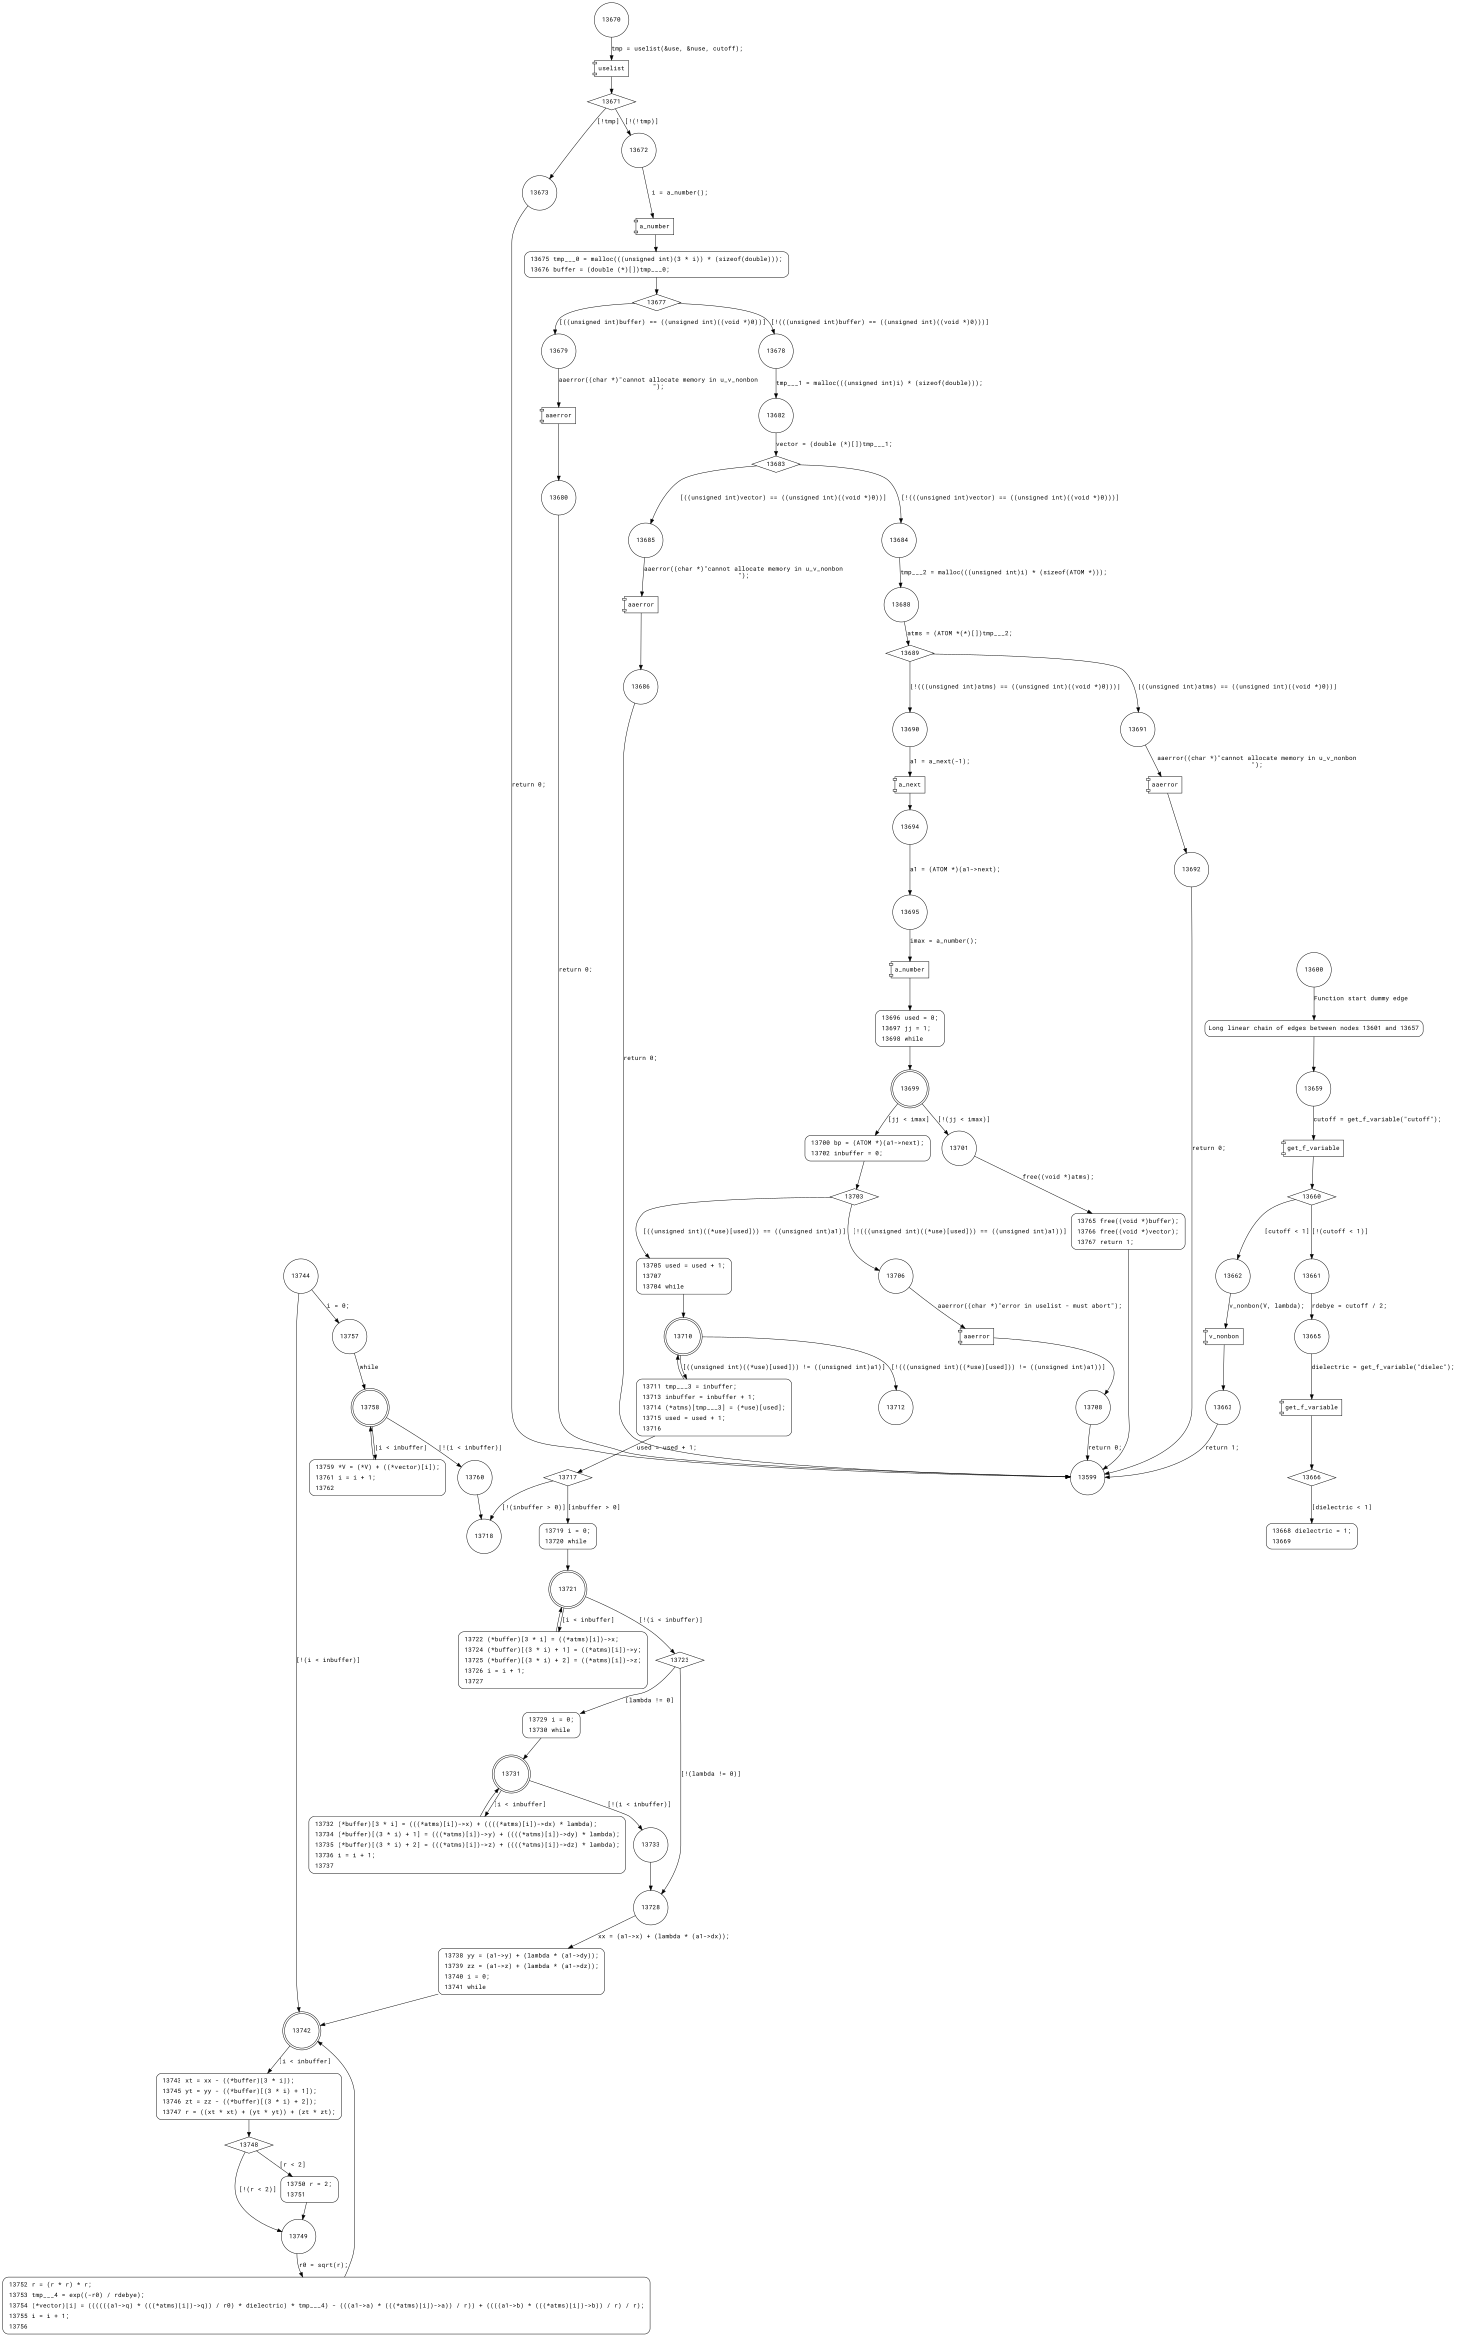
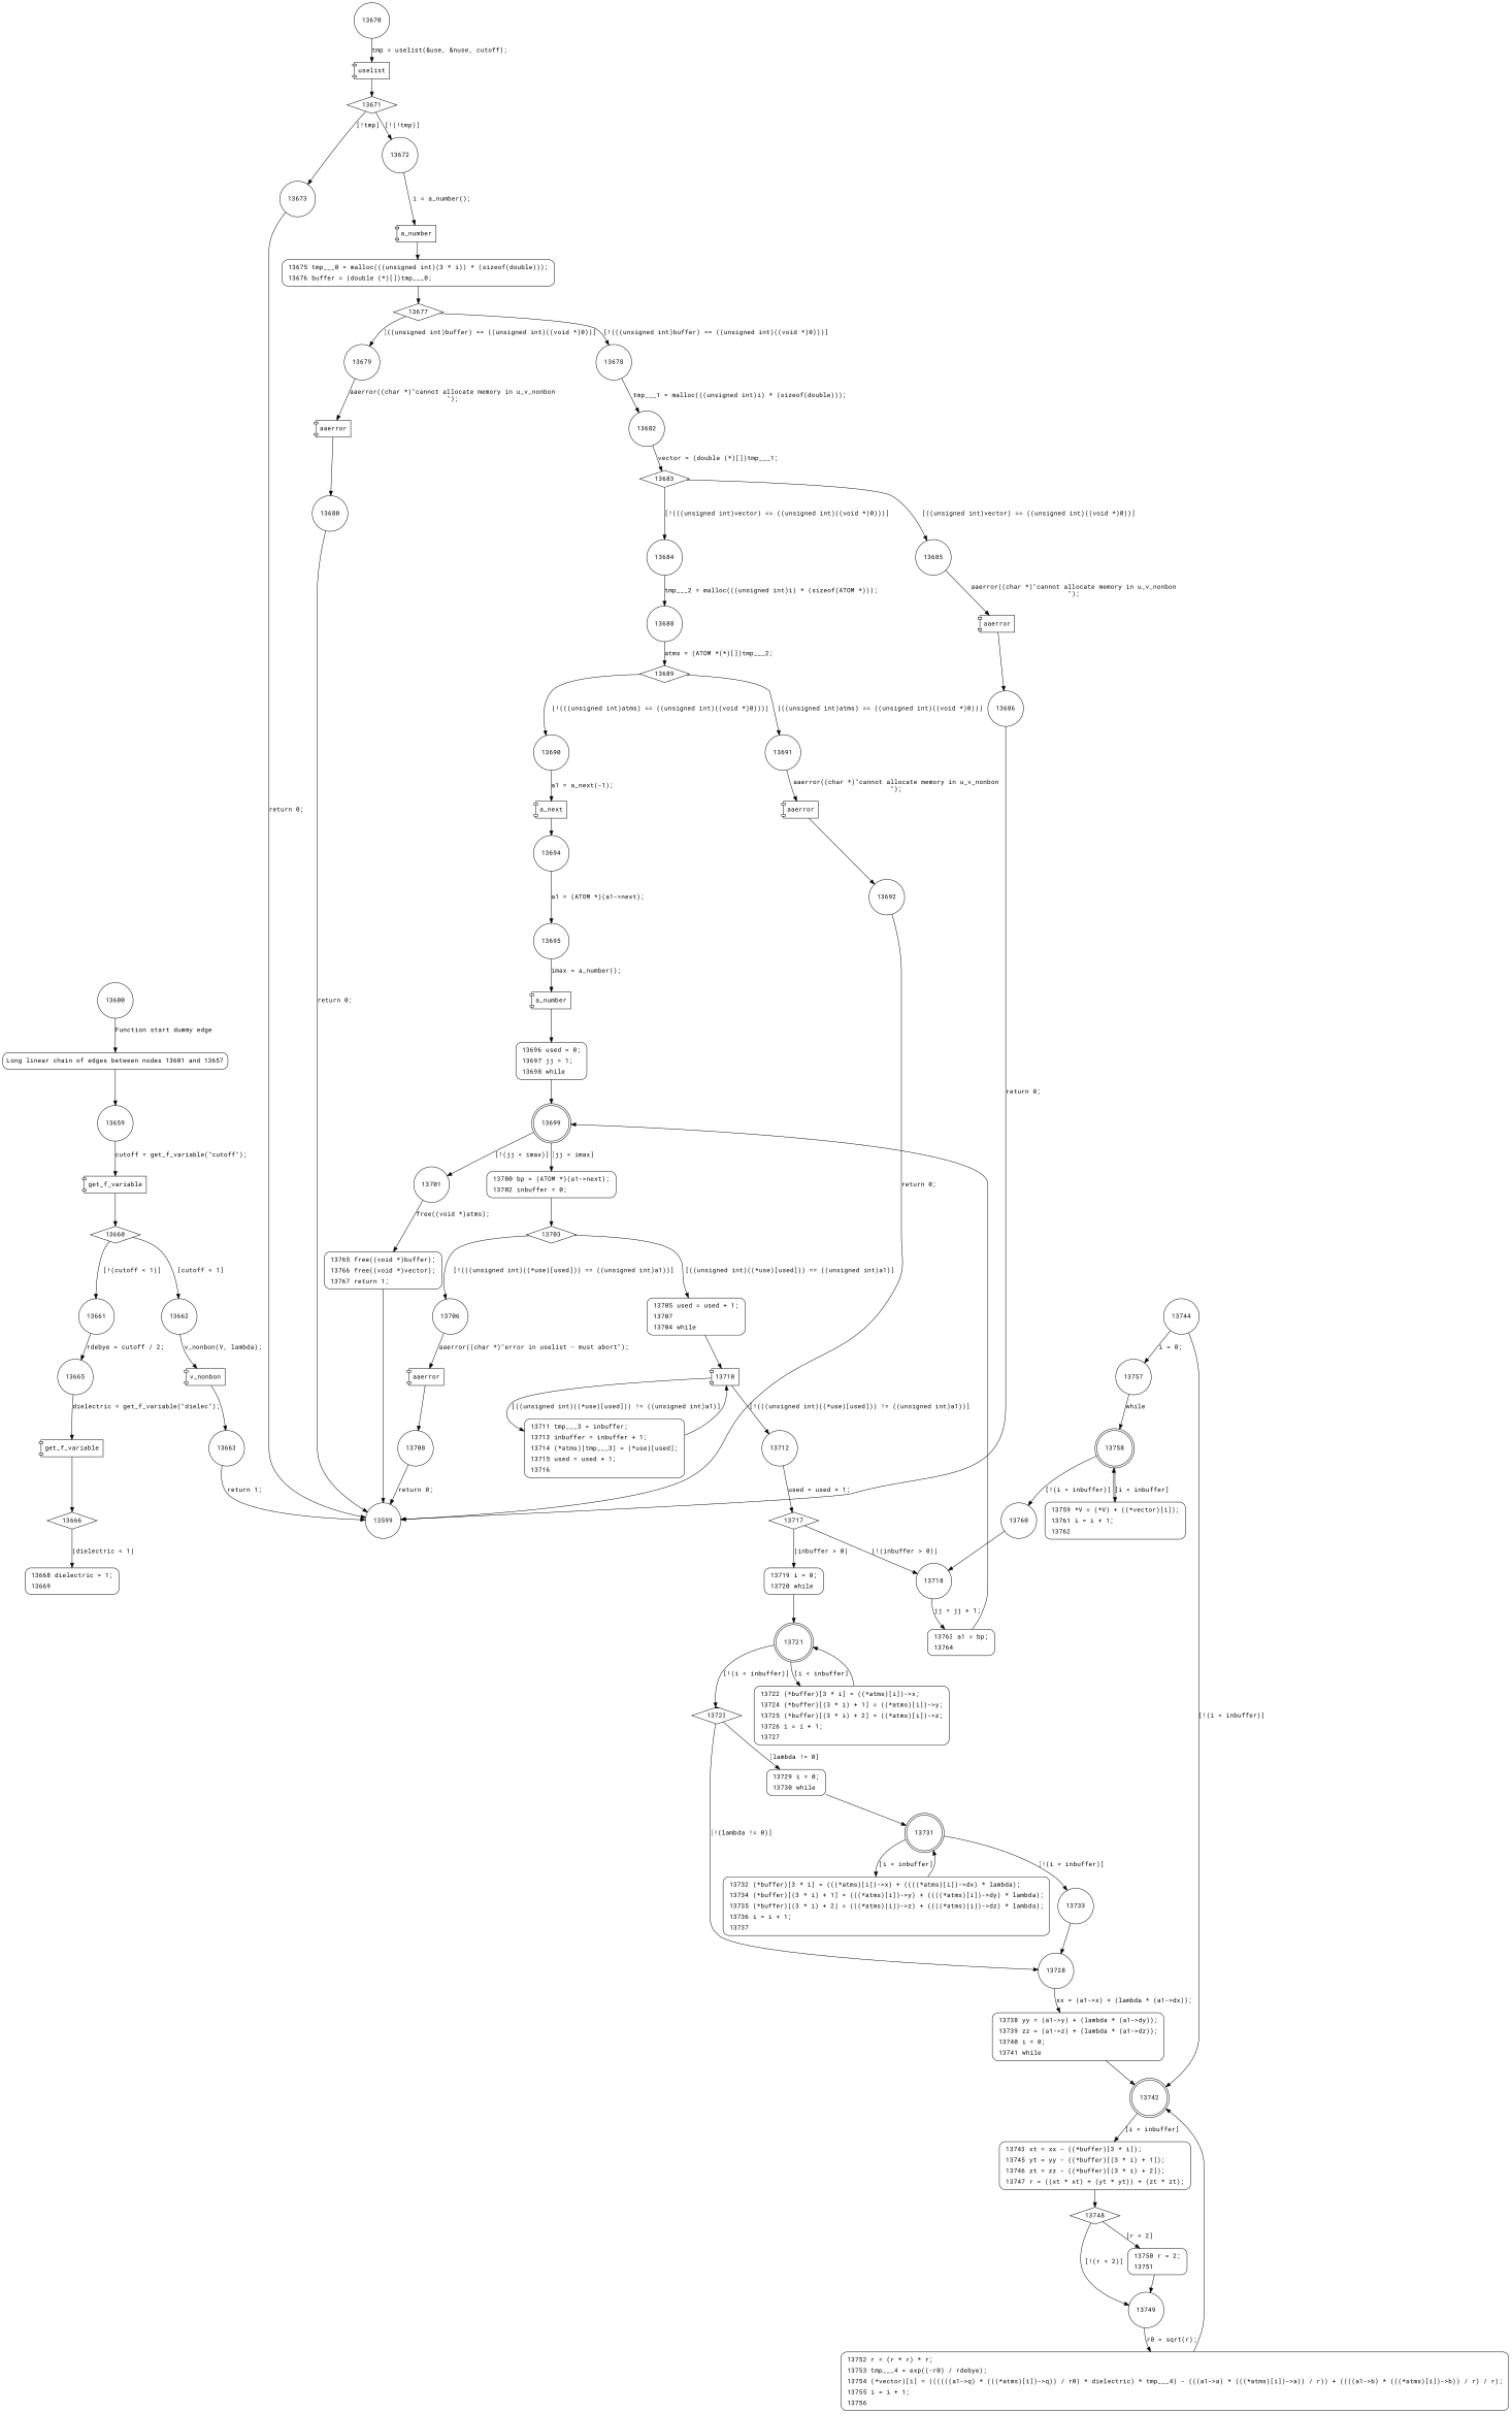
  digraph {
    fontname="Roboto Mono"
    node [fontname="Roboto Mono" shape=circle]
    edge [fontname="Roboto Mono"]
    n1 [fillcolor=white label="Long linear chain of edges between nodes 13601 and 13657" penwidth=1 shape=Mrecord style="filled,bold"]
    13600
    13659
    n4 [label=get_f_variable shape=component]
    13660 [shape=diamond]
    13661
    13662
    13665
    n9 [label=v_nonbon shape=component]
    n10 [label=get_f_variable shape=component]
    13663
    13599
    13666 [shape=diamond]
    n14 [fillcolor=white label=<<table border="0" cellborder="0" cellpadding="3" bgcolor="white"><tr><td align="right">13668</td><td align="left">dielectric = 1;</td></tr><tr><td align="right">13669</td><td align="left"></td></tr></table>> penwidth=1 shape=Mrecord style="filled,bold"]
    n15 [label=uselist shape=component]
    13670
    13671 [shape=diamond]
    13672
    13673
    n20 [label=a_number shape=component]
    n21 [fillcolor=white label=<<table border="0" cellborder="0" cellpadding="3" bgcolor="white"><tr><td align="right">13675</td><td align="left">tmp___0 = malloc(((unsigned int)(3 * i)) * (sizeof(double)));</td></tr><tr><td align="right">13676</td><td align="left">buffer = (double (*)[])tmp___0;</td></tr></table>> penwidth=1 shape=Mrecord style="filled,bold"]
    13677 [shape=diamond]
    13678
    13679
    13682
    n26 [label=aaerror shape=component]
    13683 [shape=diamond]
    13680
    13684
    13685
    13688
    n32 [label=aaerror shape=component]
    13689 [shape=diamond]
    13686
    13690
    13691
    n37 [label=a_next shape=component]
    n38 [label=aaerror shape=component]
    13694
    13692
    13695
    n42 [label=a_number shape=component]
    n43 [fillcolor=white label=<<table border="0" cellborder="0" cellpadding="3" bgcolor="white"><tr><td align="right">13696</td><td align="left">used = 0;</td></tr><tr><td align="right">13697</td><td align="left">jj = 1;</td></tr><tr><td align="right">13698</td><td align="left">while</td></tr></table>> penwidth=1 shape=Mrecord style="filled,bold"]
    13699 [shape=doublecircle]
    13701
    n46 [fillcolor=white label=<<table border="0" cellborder="0" cellpadding="3" bgcolor="white"><tr><td align="right">13700</td><td align="left">bp = (ATOM *)(a1-&gt;next);</td></tr><tr><td align="right">13702</td><td align="left">inbuffer = 0;</td></tr></table>> penwidth=1 shape=Mrecord style="filled,bold"]
    n47 [fillcolor=white label=<<table border="0" cellborder="0" cellpadding="3" bgcolor="white"><tr><td align="right">13765</td><td align="left">free((void *)buffer);</td></tr><tr><td align="right">13766</td><td align="left">free((void *)vector);</td></tr><tr><td align="right">13767</td><td align="left">return 1;</td></tr></table>> penwidth=1 shape=Mrecord style="filled,bold"]
    13703 [shape=diamond]
    13706
    n50 [fillcolor=white label=<<table border="0" cellborder="0" cellpadding="3" bgcolor="white"><tr><td align="right">13705</td><td align="left">used = used + 1;</td></tr><tr><td align="right">13707</td><td align="left"></td></tr><tr><td align="right">13704</td><td align="left">while</td></tr></table>> penwidth=1 shape=Mrecord style="filled,bold"]
    n51 [label=aaerror shape=component]
-   13710 [shape=doublecircle]
+   13710 [shape=component]
    13708
    13712
    n55 [fillcolor=white label=<<table border="0" cellborder="0" cellpadding="3" bgcolor="white"><tr><td align="right">13711</td><td align="left">tmp___3 = inbuffer;</td></tr><tr><td align="right">13713</td><td align="left">inbuffer = inbuffer + 1;</td></tr><tr><td align="right">13714</td><td align="left">(*atms)[tmp___3] = (*use)[used];</td></tr><tr><td align="right">13715</td><td align="left">used = used + 1;</td></tr><tr><td align="right">13716</td><td align="left"></td></tr></table>> penwidth=1 shape=Mrecord style="filled,bold"]
    13717 [shape=diamond]
    13718
    n58 [fillcolor=white label=<<table border="0" cellborder="0" cellpadding="3" bgcolor="white"><tr><td align="right">13719</td><td align="left">i = 0;</td></tr><tr><td align="right">13720</td><td align="left">while</td></tr></table>> penwidth=1 shape=Mrecord style="filled,bold"]
+   n59 [fillcolor=white label=<<table border="0" cellborder="0" cellpadding="3" bgcolor="white"><tr><td align="right">13763</td><td align="left">a1 = bp;</td></tr><tr><td align="right">13764</td><td align="left"></td></tr></table>> penwidth=1 shape=Mrecord style="filled,bold"]
    13721 [shape=doublecircle]
    13723 [shape=diamond]
    n62 [fillcolor=white label=<<table border="0" cellborder="0" cellpadding="3" bgcolor="white"><tr><td align="right">13722</td><td align="left">(*buffer)[3 * i] = ((*atms)[i])-&gt;x;</td></tr><tr><td align="right">13724</td><td align="left">(*buffer)[(3 * i) + 1] = ((*atms)[i])-&gt;y;</td></tr><tr><td align="right">13725</td><td align="left">(*buffer)[(3 * i) + 2] = ((*atms)[i])-&gt;z;</td></tr><tr><td align="right">13726</td><td align="left">i = i + 1;</td></tr><tr><td align="right">13727</td><td align="left"></td></tr></table>> penwidth=1 shape=Mrecord style="filled,bold"]
    13728
    n64 [fillcolor=white label=<<table border="0" cellborder="0" cellpadding="3" bgcolor="white"><tr><td align="right">13729</td><td align="left">i = 0;</td></tr><tr><td align="right">13730</td><td align="left">while</td></tr></table>> penwidth=1 shape=Mrecord style="filled,bold"]
    n65 [fillcolor=white label=<<table border="0" cellborder="0" cellpadding="3" bgcolor="white"><tr><td align="right">13738</td><td align="left">yy = (a1-&gt;y) + (lambda * (a1-&gt;dy));</td></tr><tr><td align="right">13739</td><td align="left">zz = (a1-&gt;z) + (lambda * (a1-&gt;dz));</td></tr><tr><td align="right">13740</td><td align="left">i = 0;</td></tr><tr><td align="right">13741</td><td align="left">while</td></tr></table>> penwidth=1 shape=Mrecord style="filled,bold"]
    13731 [shape=doublecircle]
    13742 [shape=doublecircle]
    13733
    n69 [fillcolor=white label=<<table border="0" cellborder="0" cellpadding="3" bgcolor="white"><tr><td align="right">13732</td><td align="left">(*buffer)[3 * i] = (((*atms)[i])-&gt;x) + ((((*atms)[i])-&gt;dx) * lambda);</td></tr><tr><td align="right">13734</td><td align="left">(*buffer)[(3 * i) + 1] = (((*atms)[i])-&gt;y) + ((((*atms)[i])-&gt;dy) * lambda);</td></tr><tr><td align="right">13735</td><td align="left">(*buffer)[(3 * i) + 2] = (((*atms)[i])-&gt;z) + ((((*atms)[i])-&gt;dz) * lambda);</td></tr><tr><td align="right">13736</td><td align="left">i = i + 1;</td></tr><tr><td align="right">13737</td><td align="left"></td></tr></table>> penwidth=1 shape=Mrecord style="filled,bold"]
    n70 [fillcolor=white label=<<table border="0" cellborder="0" cellpadding="3" bgcolor="white"><tr><td align="right">13743</td><td align="left">xt = xx - ((*buffer)[3 * i]);</td></tr><tr><td align="right">13745</td><td align="left">yt = yy - ((*buffer)[(3 * i) + 1]);</td></tr><tr><td align="right">13746</td><td align="left">zt = zz - ((*buffer)[(3 * i) + 2]);</td></tr><tr><td align="right">13747</td><td align="left">r = ((xt * xt) + (yt * yt)) + (zt * zt);</td></tr></table>> penwidth=1 shape=Mrecord style="filled,bold"]
    13744
    13757
    13748 [shape=diamond]
    13758 [shape=doublecircle]
    13749
    n76 [fillcolor=white label=<<table border="0" cellborder="0" cellpadding="3" bgcolor="white"><tr><td align="right">13750</td><td align="left">r = 2;</td></tr><tr><td align="right">13751</td><td align="left"></td></tr></table>> penwidth=1 shape=Mrecord style="filled,bold"]
    n77 [fillcolor=white label=<<table border="0" cellborder="0" cellpadding="3" bgcolor="white"><tr><td align="right">13752</td><td align="left">r = (r * r) * r;</td></tr><tr><td align="right">13753</td><td align="left">tmp___4 = exp((-r0) / rdebye);</td></tr><tr><td align="right">13754</td><td align="left">(*vector)[i] = ((((((a1-&gt;q) * (((*atms)[i])-&gt;q)) / r0) * dielectric) * tmp___4) - (((a1-&gt;a) * (((*atms)[i])-&gt;a)) / r)) + ((((a1-&gt;b) * (((*atms)[i])-&gt;b)) / r) / r);</td></tr><tr><td align="right">13755</td><td align="left">i = i + 1;</td></tr><tr><td align="right">13756</td><td align="left"></td></tr></table>> penwidth=1 shape=Mrecord style="filled,bold"]
    13760
    n79 [fillcolor=white label=<<table border="0" cellborder="0" cellpadding="3" bgcolor="white"><tr><td align="right">13759</td><td align="left">*V = (*V) + ((*vector)[i]);</td></tr><tr><td align="right">13761</td><td align="left">i = i + 1;</td></tr><tr><td align="right">13762</td><td align="left"></td></tr></table>> penwidth=1 shape=Mrecord style="filled,bold"]
    n1 -> 13659
    13600 -> n1 [label="Function start dummy edge"]
    13659 -> n4 [label="cutoff = get_f_variable(\"cutoff\");"]
    n4 -> 13660
    13660 -> 13661 [label="[!(cutoff < 1)]"]
    13660 -> 13662 [label="[cutoff < 1]"]
    13661 -> 13665 [label="rdebye = cutoff / 2;"]
    13662 -> n9 [label="v_nonbon(V, lambda);"]
    13665 -> n10 [label="dielectric = get_f_variable(\"dielec\");"]
    n9 -> 13663
    n10 -> 13666
    13663 -> 13599 [label="return 1;"]
    13666 -> n14 [label="[dielectric < 1]"]
    n15 -> 13671
    13670 -> n15 [label="tmp = uselist(&use, &nuse, cutoff);"]
    13671 -> 13672 [label="[!(!tmp)]"]
    13671 -> 13673 [label="[!tmp]"]
    13672 -> n20 [label="i = a_number();"]
    13673 -> 13599 [label="return 0;"]
    n20 -> n21
    n21 -> 13677
    13677 -> 13678 [label="[!(((unsigned int)buffer) == ((unsigned int)((void *)0)))]"]
    13677 -> 13679 [label="[((unsigned int)buffer) == ((unsigned int)((void *)0))]"]
    13678 -> 13682 [label="tmp___1 = malloc(((unsigned int)i) * (sizeof(double)));"]
    13679 -> n26 [label="aaerror((char *)\"cannot allocate memory in u_v_nonbon\n\");"]
    13682 -> 13683 [label="vector = (double (*)[])tmp___1;"]
    n26 -> 13680
    13683 -> 13684 [label="[!(((unsigned int)vector) == ((unsigned int)((void *)0)))]"]
    13683 -> 13685 [label="[((unsigned int)vector) == ((unsigned int)((void *)0))]"]
    13680 -> 13599 [label="return 0;"]
    13684 -> 13688 [label="tmp___2 = malloc(((unsigned int)i) * (sizeof(ATOM *)));"]
    13685 -> n32 [label="aaerror((char *)\"cannot allocate memory in u_v_nonbon\n\");"]
    13688 -> 13689 [label="atms = (ATOM *(*)[])tmp___2;"]
    n32 -> 13686
    13689 -> 13690 [label="[!(((unsigned int)atms) == ((unsigned int)((void *)0)))]"]
    13689 -> 13691 [label="[((unsigned int)atms) == ((unsigned int)((void *)0))]"]
    13686 -> 13599 [label="return 0;"]
    13690 -> n37 [label="a1 = a_next(-1);"]
    13691 -> n38 [label="aaerror((char *)\"cannot allocate memory in u_v_nonbon\n\");"]
    n37 -> 13694
    n38 -> 13692
    13694 -> 13695 [label="a1 = (ATOM *)(a1->next);"]
    13692 -> 13599 [label="return 0;"]
    13695 -> n42 [label="imax = a_number();"]
    n42 -> n43
    n43 -> 13699
    13699 -> 13701 [label="[!(jj < imax)]"]
    13699 -> n46 [label="[jj < imax]"]
    13701 -> n47 [label="free((void *)atms);"]
    n46 -> 13703
    n47 -> 13599
    13703 -> 13706 [label="[!(((unsigned int)((*use)[used])) == ((unsigned int)a1))]"]
    13703 -> n50 [label="[((unsigned int)((*use)[used])) == ((unsigned int)a1)]"]
    13706 -> n51 [label="aaerror((char *)\"error in uselist - must abort\");"]
    n50 -> 13710
    n51 -> 13708
    13710 -> 13712 [label="[!(((unsigned int)((*use)[used])) != ((unsigned int)a1))]"]
    13710 -> n55 [label="[((unsigned int)((*use)[used])) != ((unsigned int)a1)]"]
    13708 -> 13599 [label="return 0;"]
-   n55 -> 13717 [label="used = used + 1;"]
+   13712 -> 13717 [label="used = used + 1;"]
    n55 -> 13710
    13717 -> 13718 [label="[!(inbuffer > 0)]"]
    13717 -> n58 [label="[inbuffer > 0]"]
+   13718 -> n59 [label="jj = jj + 1;"]
    n58 -> 13721
+   n59 -> 13699
    13721 -> 13723 [label="[!(i < inbuffer)]"]
    13721 -> n62 [label="[i < inbuffer]"]
    13723 -> 13728 [label="[!(lambda != 0)]"]
    13723 -> n64 [label="[lambda != 0]"]
    n62 -> 13721
    13728 -> n65 [label="xx = (a1->x) + (lambda * (a1->dx));"]
    n64 -> 13731
    n65 -> 13742
    13731 -> 13733 [label="[!(i < inbuffer)]"]
    13731 -> n69 [label="[i < inbuffer]"]
    13742 -> n70 [label="[i < inbuffer]"]
    13733 -> 13728
    n69 -> 13731
    n70 -> 13748
    13744 -> 13742 [label="[!(i < inbuffer)]"]
    13744 -> 13757 [label="i = 0;"]
    13757 -> 13758 [label=while]
    13748 -> 13749 [label="[!(r < 2)]"]
    13748 -> n76 [label="[r < 2]"]
    13758 -> 13760 [label="[!(i < inbuffer)]"]
    13758 -> n79 [label="[i < inbuffer]"]
    13749 -> n77 [label="r0 = sqrt(r);"]
    n76 -> 13749
    n77 -> 13742
    13760 -> 13718
    n79 -> 13758
  }
